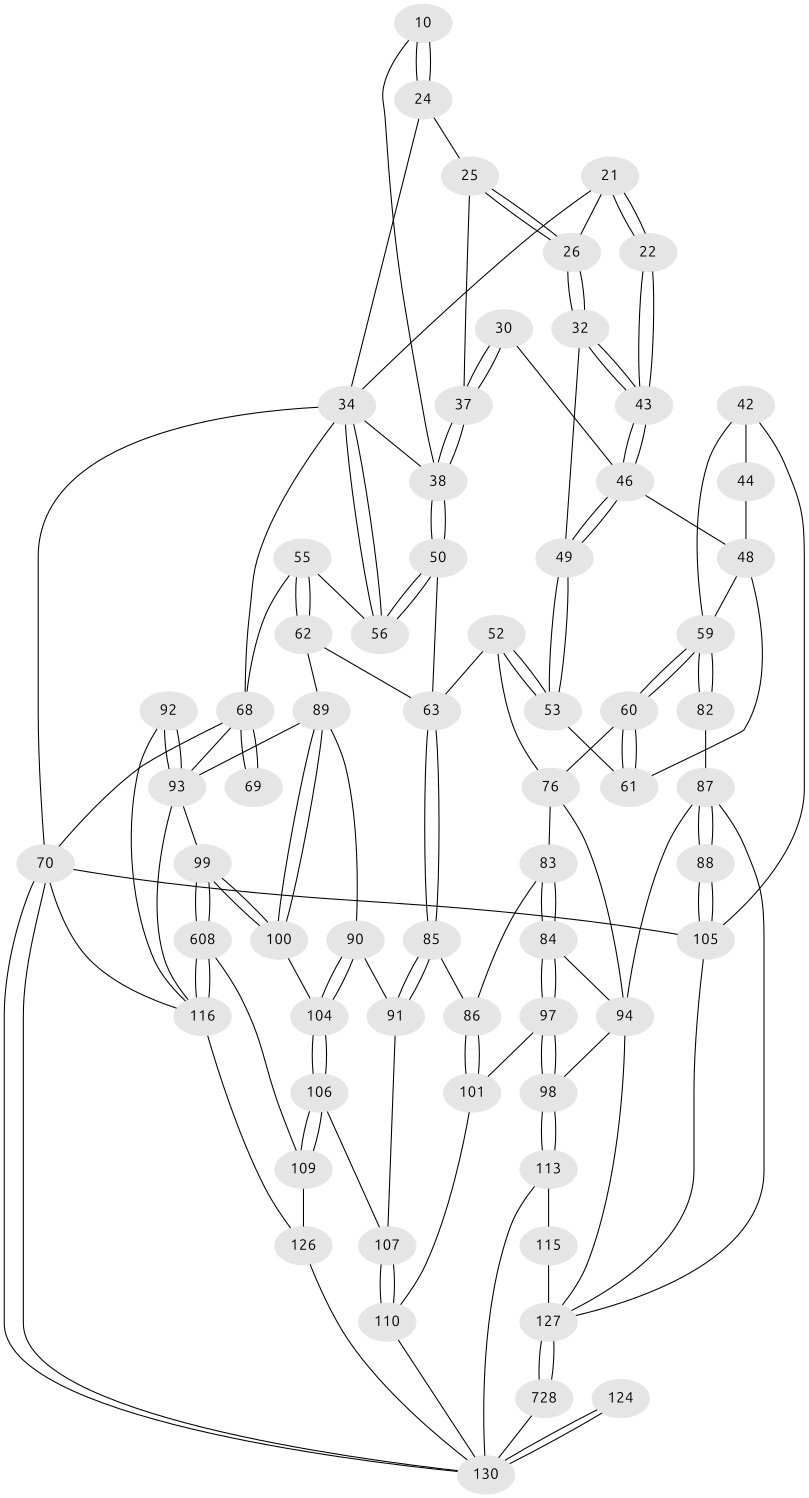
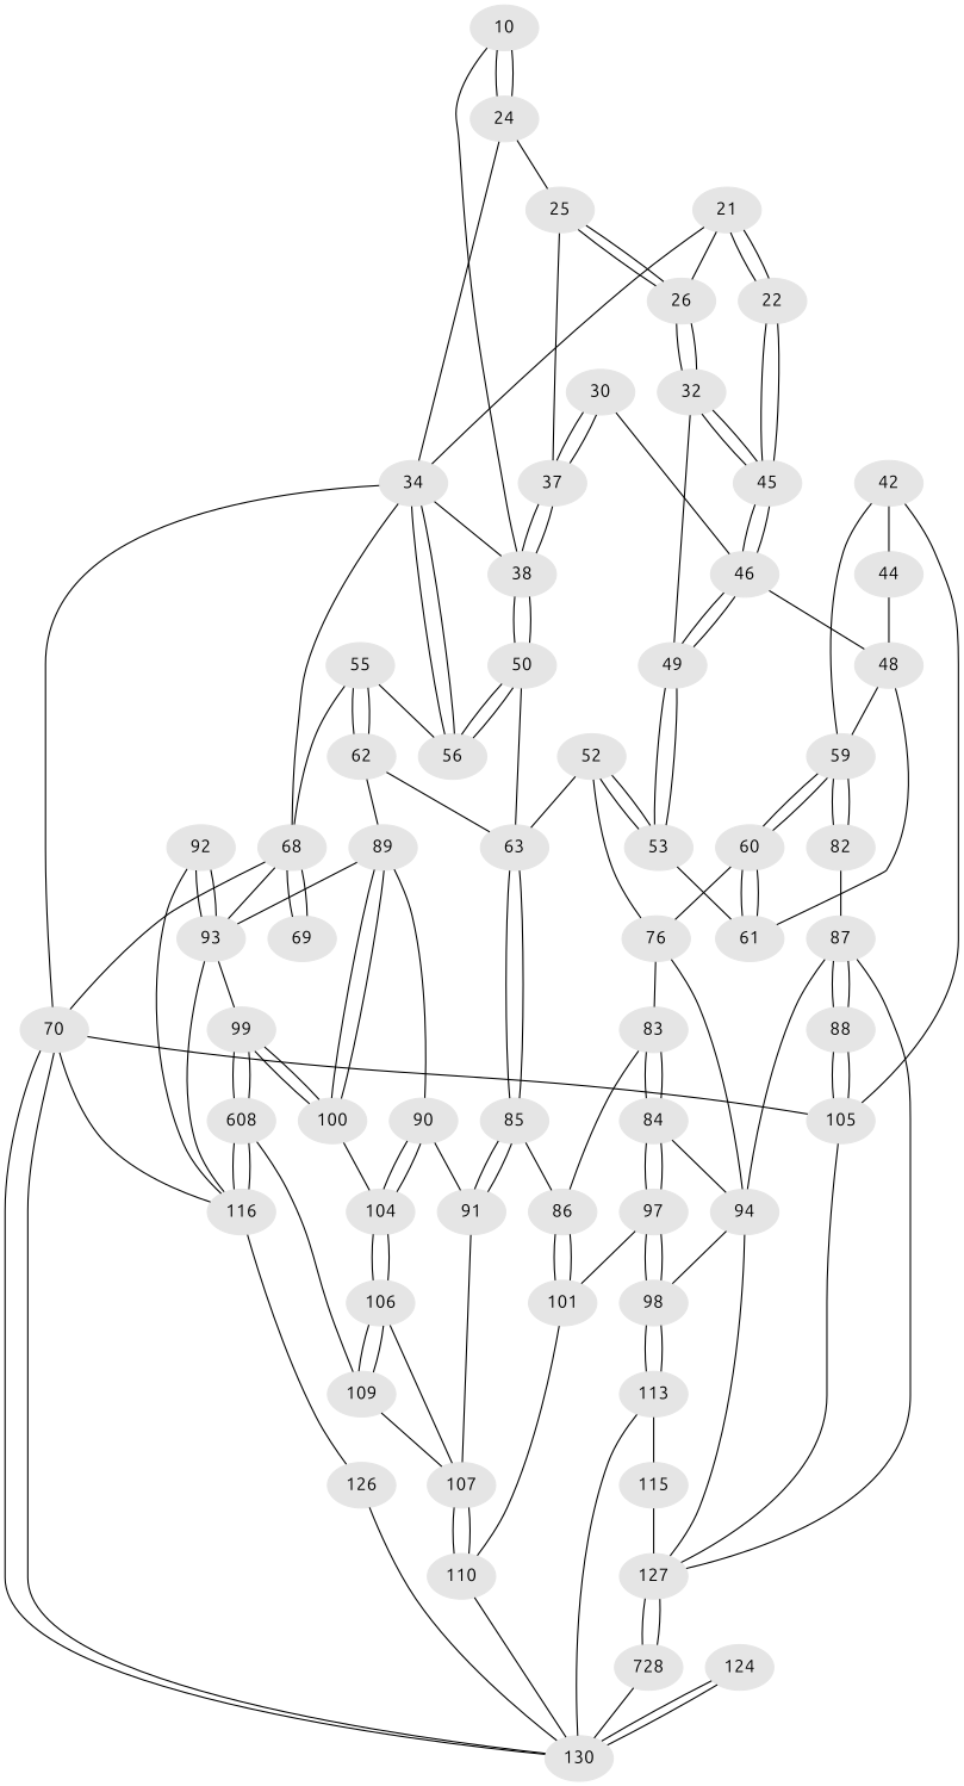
  graph {
    fontname=Ubuntu
    node [color=gray90 fontname=Ubuntu style=filled]
    edge [fontname=Ubuntu]
    24 [super="+6"]
    10
    38 [super="+35+27"]
    34 [super="+33"]
    25
    50
    21
    22
    26
-   45 [label=43]
+   45
    32
    56
    68 [super="+39+64"]
    70 [super="+11"]
    46
    44 [super="+36+19"]
    48 [super="+47"]
    37 [super="+28+29"]
    49 [super="+31"]
    30
    53
    69
    93 [super="+66+65+78+74"]
    105 [super="+13+43"]
    116 [super="+73"]
    130 [super="+129+118+125"]
    63 [super="+51"]
    42 [super="+41+18"]
    59 [super="+57+58"]
    60
    82
    127 [super="+123+122+95"]
    61
    85
    52
    76 [super="+75"]
    83
    94 [super="+80"]
    55
    62
    89 [super="+67"]
    87 [super="+81"]
    90
    100
    86
    91
    99
    126 [super="+120+117"]
    84
    98
    88
    97
    101
    107 [super="+102"]
    110 [super="+103"]
    n56 [label=728]
    104
    106
    92
    n60 [label=608]
    113
    115 [super="+114"]
    109
    124
    24 -- 34
    24 -- 25
    10 -- 24 [weight=2]
    10 -- 24
    10 -- 38
    38 -- 50
    38 -- 50
    34 -- 38 [weight=2]
    34 -- 56
    34 -- 56
    34 -- 68
    34 -- 70
    25 -- 26
    25 -- 26
    25 -- 37
    50 -- 56
    50 -- 56
    50 -- 63
    21 -- 34
    21 -- 22
    21 -- 22
    21 -- 26
    22 -- 45
    22 -- 45
    26 -- 32
    26 -- 32
    45 -- 46
    45 -- 46
    32 -- 45
    32 -- 45
    32 -- 49
    68 -- 70
    68 -- 69 [weight=2]
    68 -- 69
    68 -- 93 [weight=2]
    70 -- 105 [weight=2]
    70 -- 116
    70 -- 130
    70 -- 130
    46 -- 48
    46 -- 49
    46 -- 49
    44 -- 48
    48 -- 59
    48 -- 61
    37 -- 38 [weight=2]
    37 -- 38
    49 -- 53
    49 -- 53
    30 -- 46
    30 -- 37 [weight=2]
    30 -- 37
    53 -- 61
    93 -- 116
    93 -- 99
    105 -- 127
    116 -- 126 [weight=2]
    63 -- 85
    63 -- 85
    42 -- 44 [weight=3]
    42 -- 105 [weight=3]
    42 -- 59
    59 -- 60
    59 -- 60
    59 -- 82 [weight=2]
    59 -- 82
    60 -- 61
    60 -- 61
    60 -- 76
    82 -- 87
    127 -- n56 [weight=2]
    127 -- n56
    85 -- 86
    85 -- 91
    85 -- 91
    52 -- 53
    52 -- 53
    52 -- 63
    52 -- 76
    76 -- 83
    76 -- 94
    83 -- 86
    83 -- 84
    83 -- 84
    94 -- 127
    94 -- 98
    55 -- 56
    55 -- 68
    55 -- 62
    55 -- 62
    62 -- 63
    62 -- 89
    89 -- 93
    89 -- 90
    89 -- 100
    89 -- 100
    87 -- 127
    87 -- 94
    87 -- 88
    87 -- 88
    90 -- 91
    90 -- 104
    90 -- 104
    100 -- 104
    86 -- 101
    86 -- 101
    91 -- 107
    99 -- 100
    99 -- 100
    99 -- n60
    99 -- n60
    126 -- 130 [weight=2]
    84 -- 94
    84 -- 97
    84 -- 97
    98 -- 113
    98 -- 113
    88 -- 105 [weight=2]
    88 -- 105
    97 -- 98
    97 -- 98
    97 -- 101
    101 -- 110
    107 -- 110 [weight=2]
    107 -- 110
    110 -- 130
    n56 -- 130
    104 -- 106
    104 -- 106
    106 -- 107
    106 -- 109
    106 -- 109
    92 -- 93 [weight=2]
    92 -- 93
    92 -- 116
    n60 -- 116
    n60 -- 116
    n60 -- 109
    113 -- 130
    113 -- 115
    115 -- 127 [weight=3]
-   109 -- 126
+   109 -- 107
    124 -- 130 [weight=3]
    124 -- 130
  }
